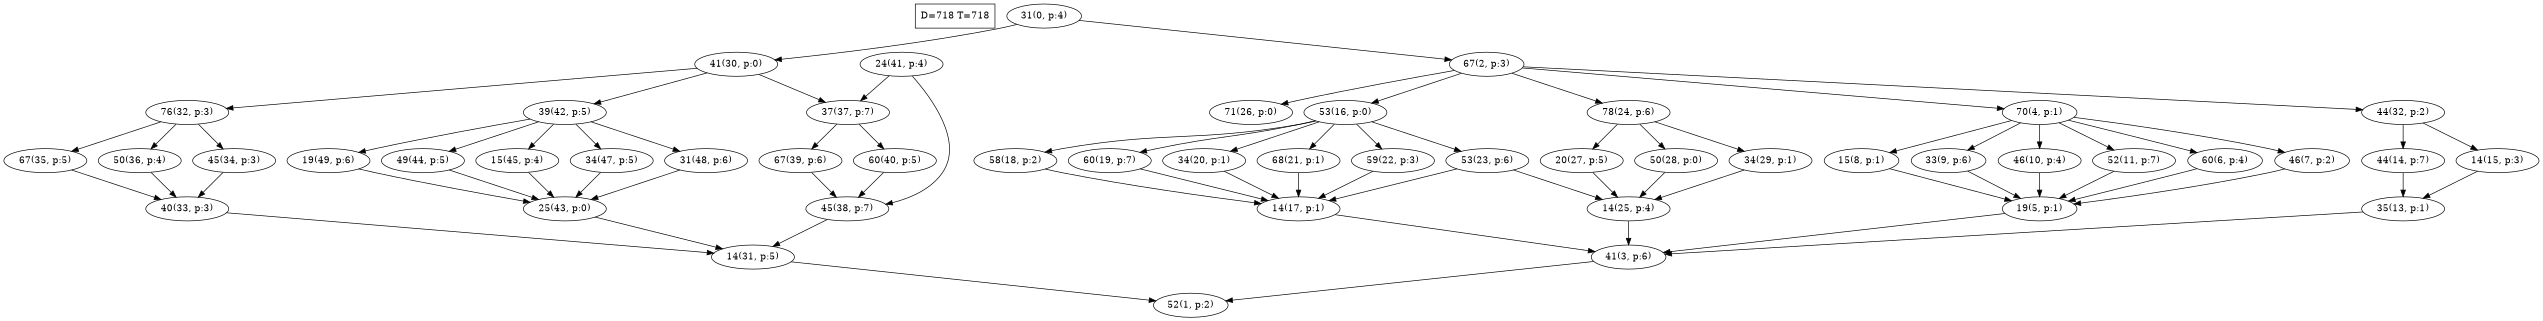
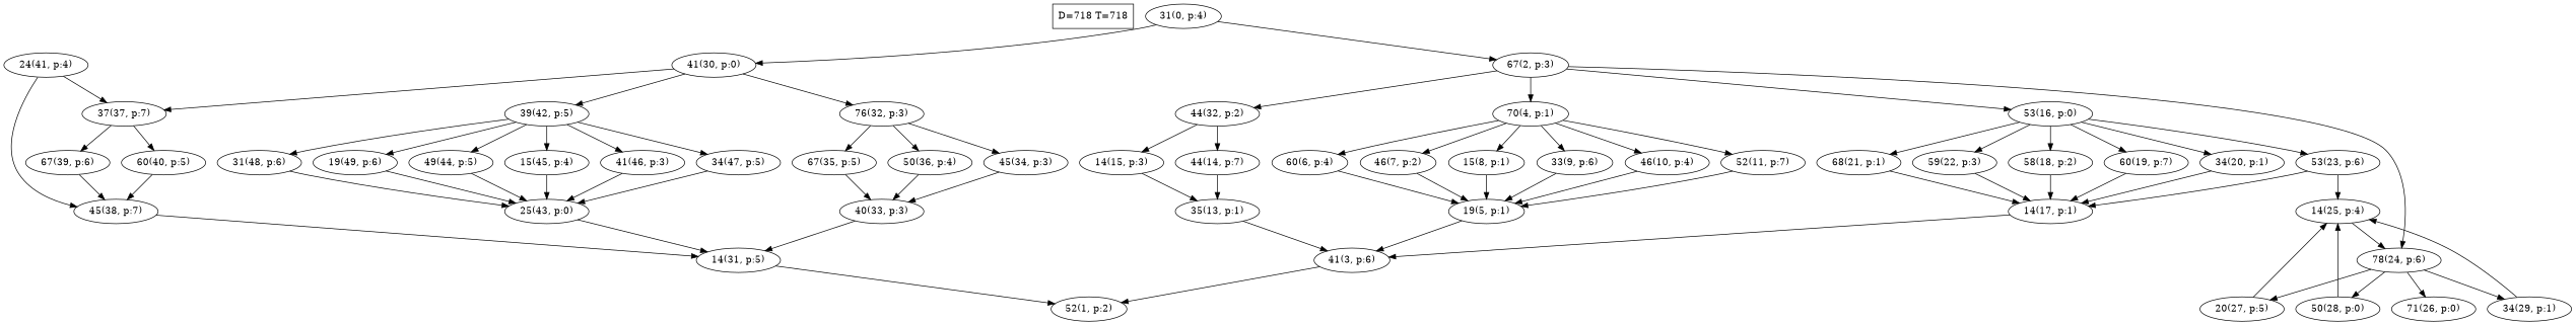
  digraph {
    n1 [label="D=718 T=718" shape=box]
    n2 [label="31(0, p:4)"]
    n3 [label="67(2, p:3)"]
    n4 [label="41(30, p:0)"]
    n5 [label="70(4, p:1)"]
    n6 [label="44(32, p:2)"]
    n7 [label="53(16, p:0)"]
    n8 [label="78(24, p:6)"]
    n9 [label="76(32, p:3)"]
    n10 [label="37(37, p:7)"]
    n11 [label="39(42, p:5)"]
    n12 [label="52(1, p:2)"]
    n13 [label="60(6, p:4)"]
    n14 [label="46(7, p:2)"]
    n15 [label="15(8, p:1)"]
    n16 [label="33(9, p:6)"]
    n17 [label="46(10, p:4)"]
    n18 [label="52(11, p:7)"]
    n19 [label="44(14, p:7)"]
    n20 [label="14(15, p:3)"]
    n21 [label="58(18, p:2)"]
    n22 [label="60(19, p:7)"]
    n23 [label="34(20, p:1)"]
    n24 [label="68(21, p:1)"]
    n25 [label="59(22, p:3)"]
    n26 [label="53(23, p:6)"]
    n27 [label="71(26, p:0)"]
    n28 [label="20(27, p:5)"]
    n29 [label="50(28, p:0)"]
    n30 [label="34(29, p:1)"]
    n31 [label="41(3, p:6)"]
    n32 [label="19(5, p:1)"]
    n33 [label="35(13, p:1)"]
    n34 [label="14(17, p:1)"]
    n35 [label="14(25, p:4)"]
    n36 [label="45(34, p:3)"]
    n37 [label="67(35, p:5)"]
    n38 [label="50(36, p:4)"]
    n39 [label="67(39, p:6)"]
    n40 [label="60(40, p:5)"]
    n41 [label="49(44, p:5)"]
    n42 [label="15(45, p:4)"]
+   n43 [label="41(46, p:3)"]
    n44 [label="34(47, p:5)"]
    n45 [label="31(48, p:6)"]
    n46 [label="19(49, p:6)"]
    n47 [label="14(31, p:5)"]
    n48 [label="40(33, p:3)"]
    n49 [label="45(38, p:7)"]
    n50 [label="24(41, p:4)"]
    n51 [label="25(43, p:0)"]
    n2 -> n3
    n2 -> n4
    n3 -> n5
    n3 -> n6
    n3 -> n7
    n3 -> n8
    n4 -> n9
    n4 -> n10
    n4 -> n11
    n5 -> n13
    n5 -> n14
    n5 -> n15
    n5 -> n16
    n5 -> n17
    n5 -> n18
    n6 -> n19
    n6 -> n20
    n7 -> n21
    n7 -> n22
    n7 -> n23
    n7 -> n24
    n7 -> n25
    n7 -> n26
-   n3 -> n27
+   n8 -> n27
    n8 -> n28
    n8 -> n29
    n8 -> n30
    n9 -> n36
    n9 -> n37
    n9 -> n38
    n10 -> n39
    n10 -> n40
    n11 -> n41
    n11 -> n42
+   n11 -> n43
    n11 -> n44
    n11 -> n45
    n11 -> n46
    n13 -> n32
    n14 -> n32
    n15 -> n32
    n16 -> n32
    n17 -> n32
    n18 -> n32
    n19 -> n33
    n20 -> n33
    n21 -> n34
    n22 -> n34
    n23 -> n34
    n24 -> n34
    n25 -> n34
    n26 -> n34
    n26 -> n35
    n28 -> n35
    n29 -> n35
    n30 -> n35
    n31 -> n12
    n32 -> n31
    n33 -> n31
    n34 -> n31
-   n35 -> n31
+   n35 -> n8
    n36 -> n48
    n37 -> n48
    n38 -> n48
    n39 -> n49
    n40 -> n49
    n41 -> n51
    n42 -> n51
+   n43 -> n51
    n44 -> n51
    n45 -> n51
    n46 -> n51
    n47 -> n12
    n48 -> n47
    n49 -> n47
    n50 -> n10
    n50 -> n49
    n51 -> n47
  }
